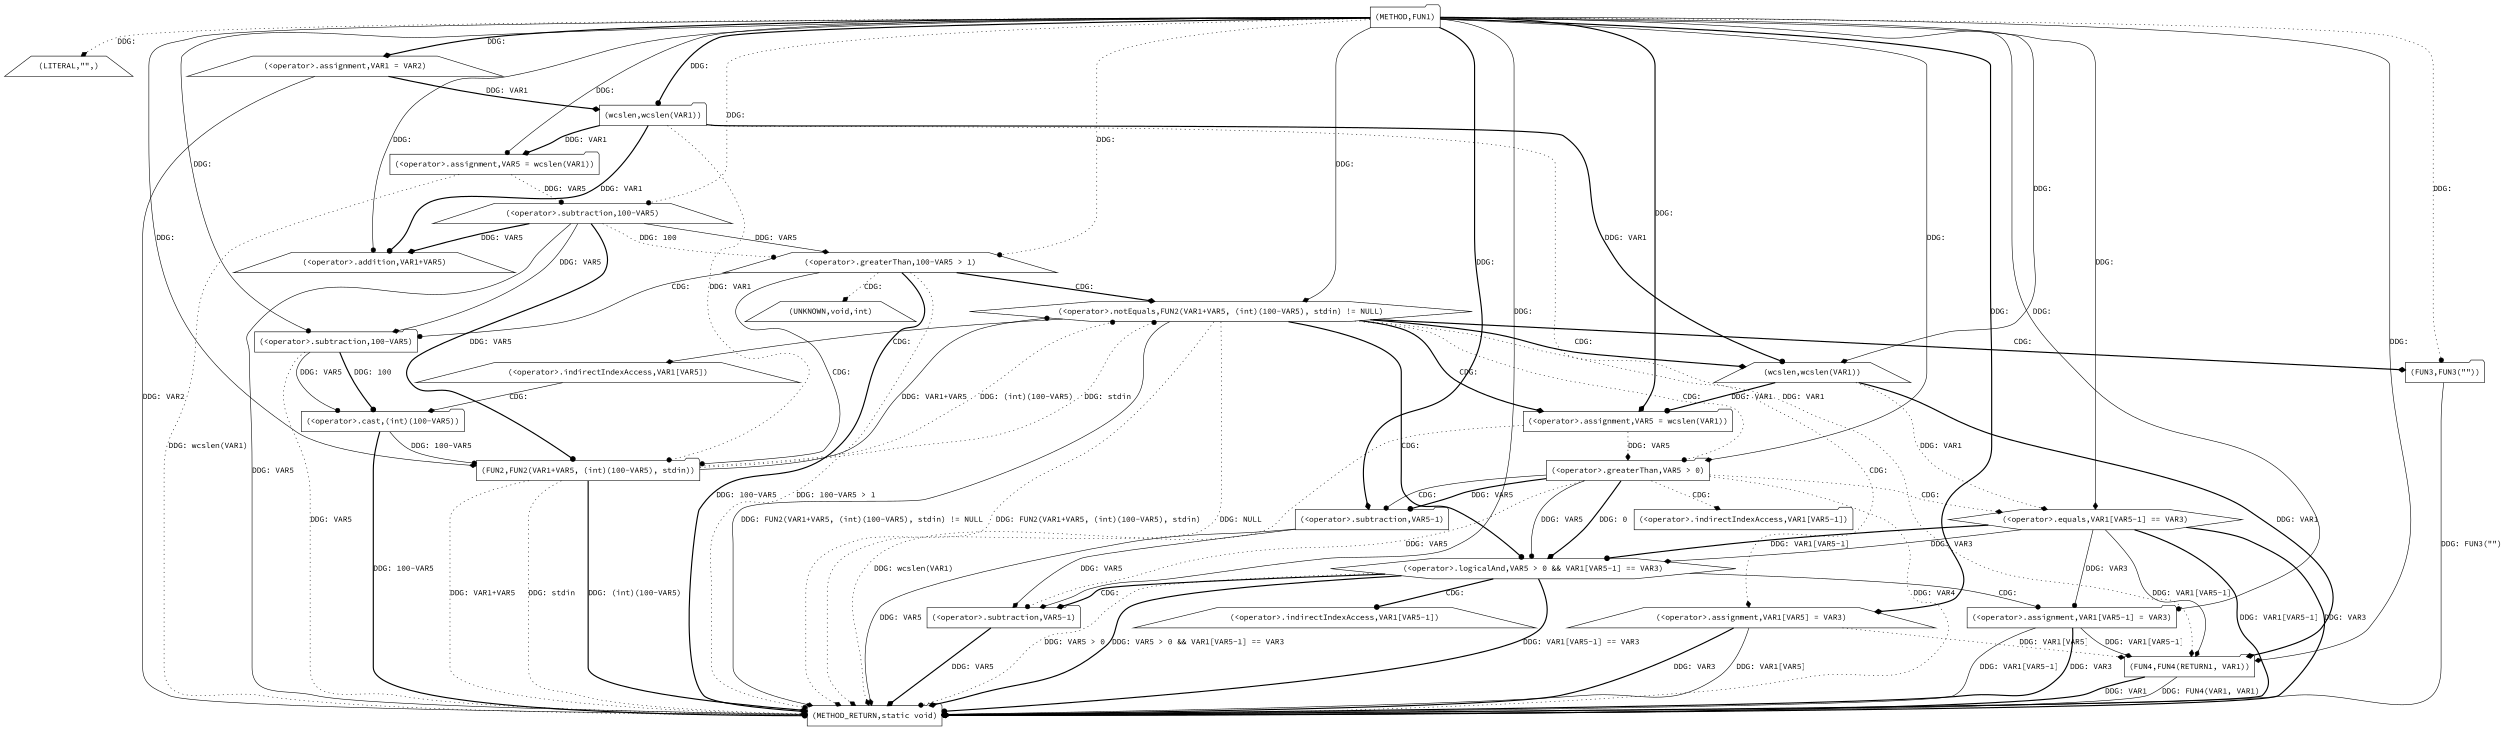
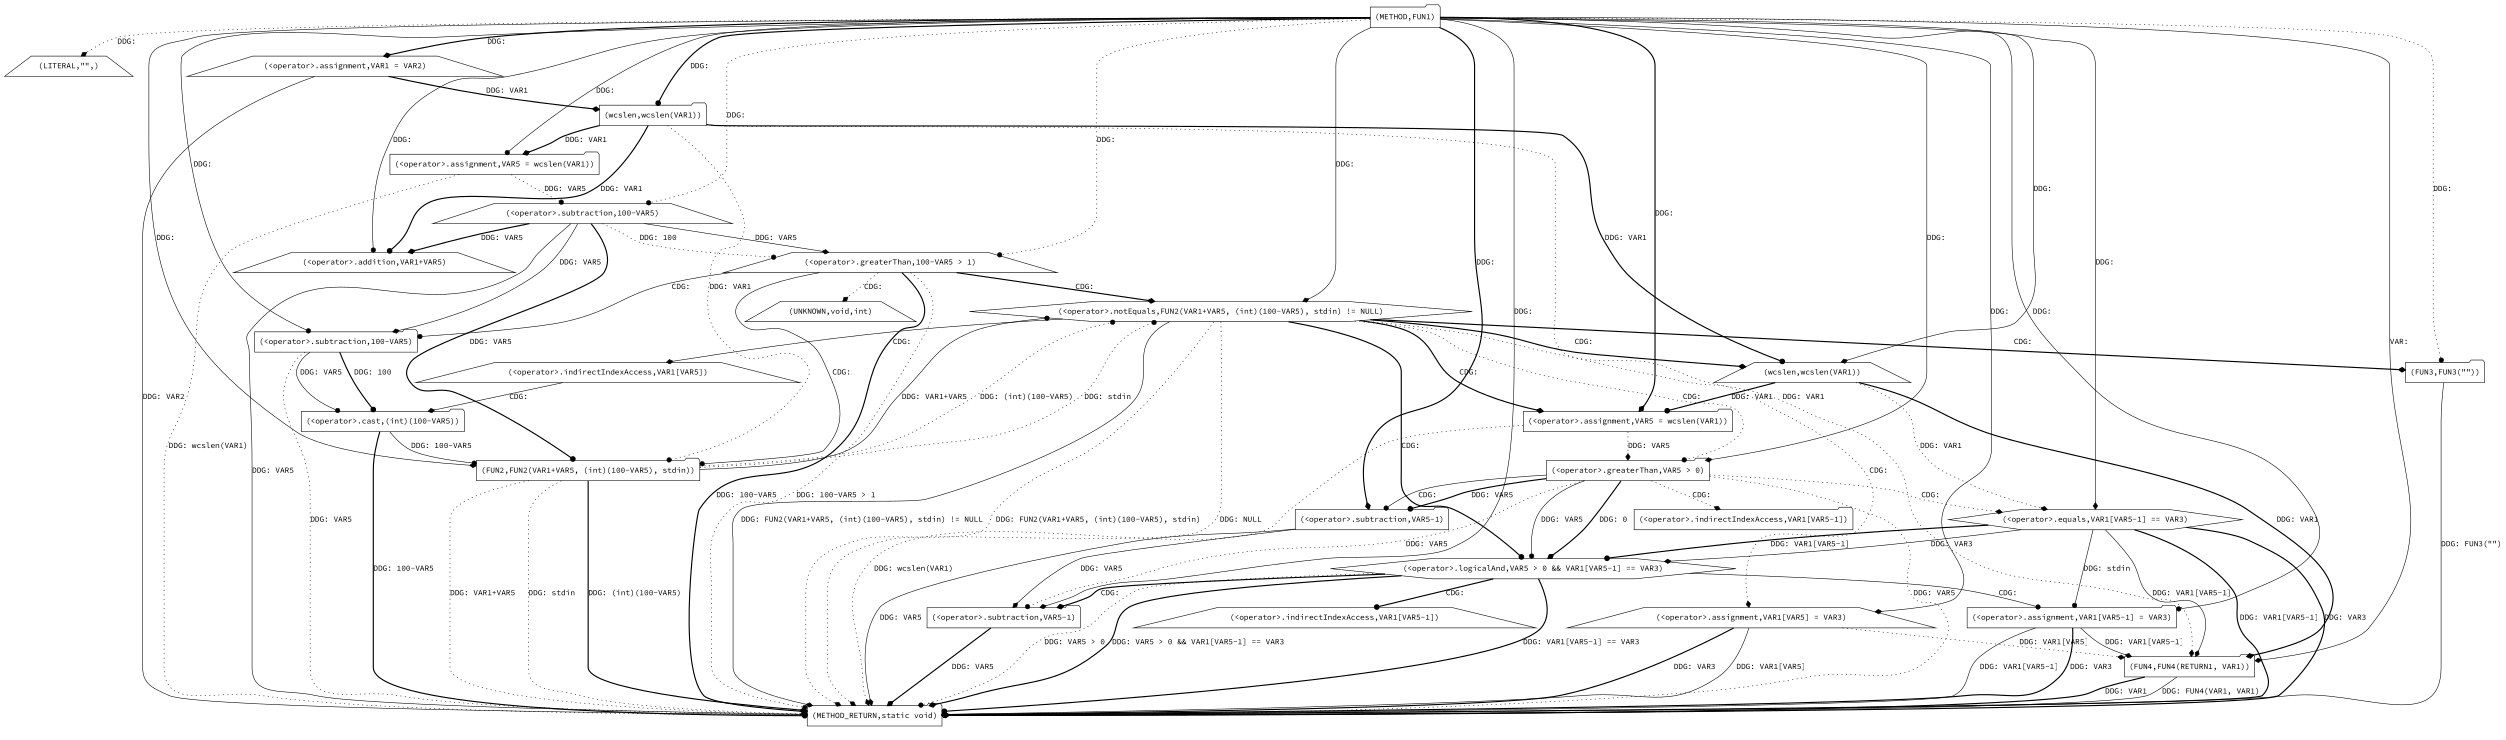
  digraph {
    fontname="Source Code Pro"
    node [fontname="Source Code Pro" shape=folder]
    edge [arrowhead=diamond fontname="Source Code Pro" style=solid]
    n1 [label="(METHOD,FUN1)"]
    n2 [label="(LITERAL,\"\",)" shape=trapezium]
    n3 [label="(<operator>.assignment,VAR1 = VAR2)" shape=trapezium]
    n4 [label="(<operator>.assignment,VAR5 = wcslen(VAR1))"]
    n5 [label="(wcslen,wcslen(VAR1))"]
    n6 [label="(<operator>.greaterThan,100-VAR5 > 1)" shape=trapezium]
    n7 [label="(<operator>.subtraction,100-VAR5)" shape=trapezium]
    n8 [label="(<operator>.notEquals,FUN2(VAR1+VAR5, (int)(100-VAR5), stdin) != NULL)" shape=hexagon]
    n9 [label="(FUN2,FUN2(VAR1+VAR5, (int)(100-VAR5), stdin))"]
    n10 [label="(<operator>.addition,VAR1+VAR5)" shape=trapezium]
    n11 [label="(<operator>.subtraction,100-VAR5)"]
    n12 [label="(<operator>.assignment,VAR5 = wcslen(VAR1))"]
    n13 [label="(wcslen,wcslen(VAR1))" shape=trapezium]
    n14 [label="(<operator>.greaterThan,VAR5 > 0)"]
    n15 [label="(<operator>.equals,VAR1[VAR5-1] == VAR3)" shape=hexagon]
    n16 [label="(<operator>.subtraction,VAR5-1)"]
    n17 [label="(<operator>.assignment,VAR1[VAR5-1] = VAR3)"]
    n18 [label="(<operator>.subtraction,VAR5-1)"]
    n19 [label="(FUN3,FUN3(\"\"))"]
    n20 [label="(<operator>.assignment,VAR1[VAR5] = VAR3)" shape=trapezium]
    n21 [label="(FUN4,FUN4(RETURN1, VAR1))"]
    n22 [label="(METHOD_RETURN,static void)"]
    n23 [label="(UNKNOWN,void,int)" shape=trapezium]
    n24 [label="(<operator>.logicalAnd,VAR5 > 0 && VAR1[VAR5-1] == VAR3)" shape=hexagon]
    n25 [label="(<operator>.indirectIndexAccess,VAR1[VAR5])" shape=trapezium]
    n26 [label="(<operator>.cast,(int)(100-VAR5))"]
    n27 [label="(<operator>.indirectIndexAccess,VAR1[VAR5-1])"]
    n28 [label="(<operator>.indirectIndexAccess,VAR1[VAR5-1])" shape=trapezium]
    n1 -> n2 [label="DDG: " style=dotted]
    n1 -> n3 [label="DDG: " style=bold]
    n1 -> n4 [arrowhead=dot label="DDG: "]
    n1 -> n5 [arrowhead=dot label="DDG: " style=bold]
    n1 -> n6 [arrowhead=dot label="DDG: " style=dotted]
    n1 -> n7 [arrowhead=dot label="DDG: " style=dotted]
    n1 -> n8 [label="DDG: "]
    n1 -> n9 [label="DDG: "]
    n1 -> n10 [arrowhead=dot label="DDG: "]
    n1 -> n11 [arrowhead=dot label="DDG: "]
    n1 -> n12 [label="DDG: " style=bold]
    n1 -> n13 [label="DDG: "]
    n1 -> n14 [label="DDG: "]
    n1 -> n15 [label="DDG: "]
    n1 -> n16 [label="DDG: " style=bold]
    n1 -> n17 [arrowhead=dot label="DDG: "]
    n1 -> n18 [label="DDG: "]
    n1 -> n19 [arrowhead=dot label="DDG: " style=dotted]
-   n1 -> n20 [label="DDG: " style=bold]
-   n1 -> n21 [label="DDG: "]
+   n1 -> n20 [label="DDG: "]
+   n1 -> n21 [label="VAR: "]
    n3 -> n5 [label="DDG: VAR1" style=bold]
    n3 -> n22 [arrowhead=dot label="DDG: VAR2"]
    n4 -> n7 [arrowhead=dot label="DDG: VAR5" style=dotted]
    n4 -> n22 [arrowhead=dot label="DDG: wcslen(VAR1)" style=dotted]
    n5 -> n4 [label="DDG: VAR1" style=bold]
    n5 -> n9 [arrowhead=dot label="DDG: VAR1" style=dotted]
    n5 -> n10 [arrowhead=dot label="DDG: VAR1" style=bold]
    n5 -> n13 [arrowhead=dot label="DDG: VAR1" style=bold]
    n5 -> n21 [label="DDG: VAR1" style=dotted]
    n6 -> n8 [label="CDG: " style=bold]
    n6 -> n9 [arrowhead=dot label="CDG: "]
    n6 -> n11 [arrowhead=dot label="CDG: "]
    n6 -> n22 [label="DDG: 100-VAR5" style=bold]
    n6 -> n22 [arrowhead=dot label="DDG: 100-VAR5 > 1" style=dotted]
    n6 -> n23 [label="CDG: " style=dotted]
    n7 -> n6 [arrowhead=dot label="DDG: 100" style=dotted]
    n7 -> n6 [label="DDG: VAR5"]
    n7 -> n9 [arrowhead=dot label="DDG: VAR5" style=bold]
    n7 -> n10 [label="DDG: VAR5" style=bold]
    n7 -> n11 [label="DDG: VAR5"]
    n7 -> n22 [arrowhead=dot label="DDG: VAR5"]
    n8 -> n12 [label="CDG: " style=bold]
    n8 -> n13 [label="CDG: " style=bold]
    n8 -> n14 [arrowhead=dot label="CDG: " style=dotted]
    n8 -> n19 [label="CDG: " style=bold]
    n8 -> n20 [label="CDG: " style=dotted]
    n8 -> n22 [label="DDG: NULL" style=dotted]
    n8 -> n22 [label="DDG: FUN2(VAR1+VAR5, (int)(100-VAR5), stdin) != NULL"]
    n8 -> n22 [label="DDG: FUN2(VAR1+VAR5, (int)(100-VAR5), stdin)" style=dotted]
    n8 -> n24 [arrowhead=dot label="CDG: " style=bold]
    n8 -> n25 [label="CDG: "]
    n9 -> n8 [arrowhead=dot label="DDG: VAR1+VAR5"]
    n9 -> n8 [arrowhead=dot label="DDG: (int)(100-VAR5)" style=dotted]
    n9 -> n8 [arrowhead=dot label="DDG: stdin" style=dotted]
    n9 -> n22 [arrowhead=dot label="DDG: VAR1+VAR5" style=dotted]
    n9 -> n22 [label="DDG: stdin" style=dotted]
    n9 -> n22 [label="DDG: (int)(100-VAR5)" style=bold]
    n11 -> n22 [label="DDG: VAR5" style=dotted]
    n11 -> n26 [arrowhead=dot label="DDG: 100" style=bold]
    n11 -> n26 [arrowhead=dot label="DDG: VAR5"]
    n12 -> n14 [label="DDG: VAR5" style=dotted]
    n12 -> n22 [label="DDG: wcslen(VAR1)" style=dotted]
    n13 -> n12 [arrowhead=dot label="DDG: VAR1" style=bold]
    n13 -> n15 [label="DDG: VAR1" style=dotted]
    n13 -> n21 [label="DDG: VAR1" style=bold]
    n14 -> n15 [label="CDG: " style=dotted]
    n14 -> n16 [arrowhead=dot label="DDG: VAR5" style=bold]
    n14 -> n16 [arrowhead=dot label="CDG: "]
    n14 -> n18 [arrowhead=dot label="DDG: VAR5" style=dotted]
-   n14 -> n22 [label="DDG: VAR4" style=dotted]
+   n14 -> n22 [label="DDG: VAR5" style=dotted]
    n14 -> n24 [arrowhead=dot label="DDG: VAR5"]
    n14 -> n24 [label="DDG: 0" style=bold]
    n14 -> n27 [label="CDG: " style=dotted]
-   n15 -> n17 [arrowhead=dot label="DDG: VAR3"]
+   n15 -> n17 [arrowhead=dot label="DDG: stdin"]
    n15 -> n21 [label="DDG: VAR1[VAR5-1]"]
    n15 -> n22 [arrowhead=dot label="DDG: VAR3" style=bold]
    n15 -> n22 [label="DDG: VAR1[VAR5-1]" style=bold]
    n15 -> n24 [arrowhead=dot label="DDG: VAR1[VAR5-1]" style=bold]
    n15 -> n24 [label="DDG: VAR3"]
    n16 -> n18 [label="DDG: VAR5"]
    n16 -> n22 [label="DDG: VAR5"]
    n17 -> n21 [label="DDG: VAR1[VAR5-1]"]
    n17 -> n22 [label="DDG: VAR1[VAR5-1]"]
    n17 -> n22 [arrowhead=dot label="DDG: VAR3" style=bold]
    n18 -> n22 [label="DDG: VAR5" style=bold]
    n19 -> n22 [label="DDG: FUN3(\"\")"]
    n20 -> n21 [label="DDG: VAR1[VAR5]" style=dotted]
    n20 -> n22 [label="DDG: VAR3" style=bold]
    n20 -> n22 [arrowhead=dot label="DDG: VAR1[VAR5]"]
    n21 -> n22 [label="DDG: VAR1" style=bold]
    n21 -> n22 [label="DDG: FUN4(VAR1, VAR1)"]
    n24 -> n17 [arrowhead=dot label="CDG: "]
    n24 -> n18 [label="CDG: " style=bold]
    n24 -> n22 [arrowhead=dot label="DDG: VAR5 > 0" style=dotted]
    n24 -> n22 [label="DDG: VAR5 > 0 && VAR1[VAR5-1] == VAR3" style=bold]
    n24 -> n22 [arrowhead=dot label="DDG: VAR1[VAR5-1] == VAR3" style=bold]
    n24 -> n28 [arrowhead=dot label="CDG: " style=bold]
    n25 -> n26 [label="CDG: "]
    n26 -> n9 [arrowhead=dot label="DDG: 100-VAR5"]
    n26 -> n22 [arrowhead=dot label="DDG: 100-VAR5" style=bold]
  }
